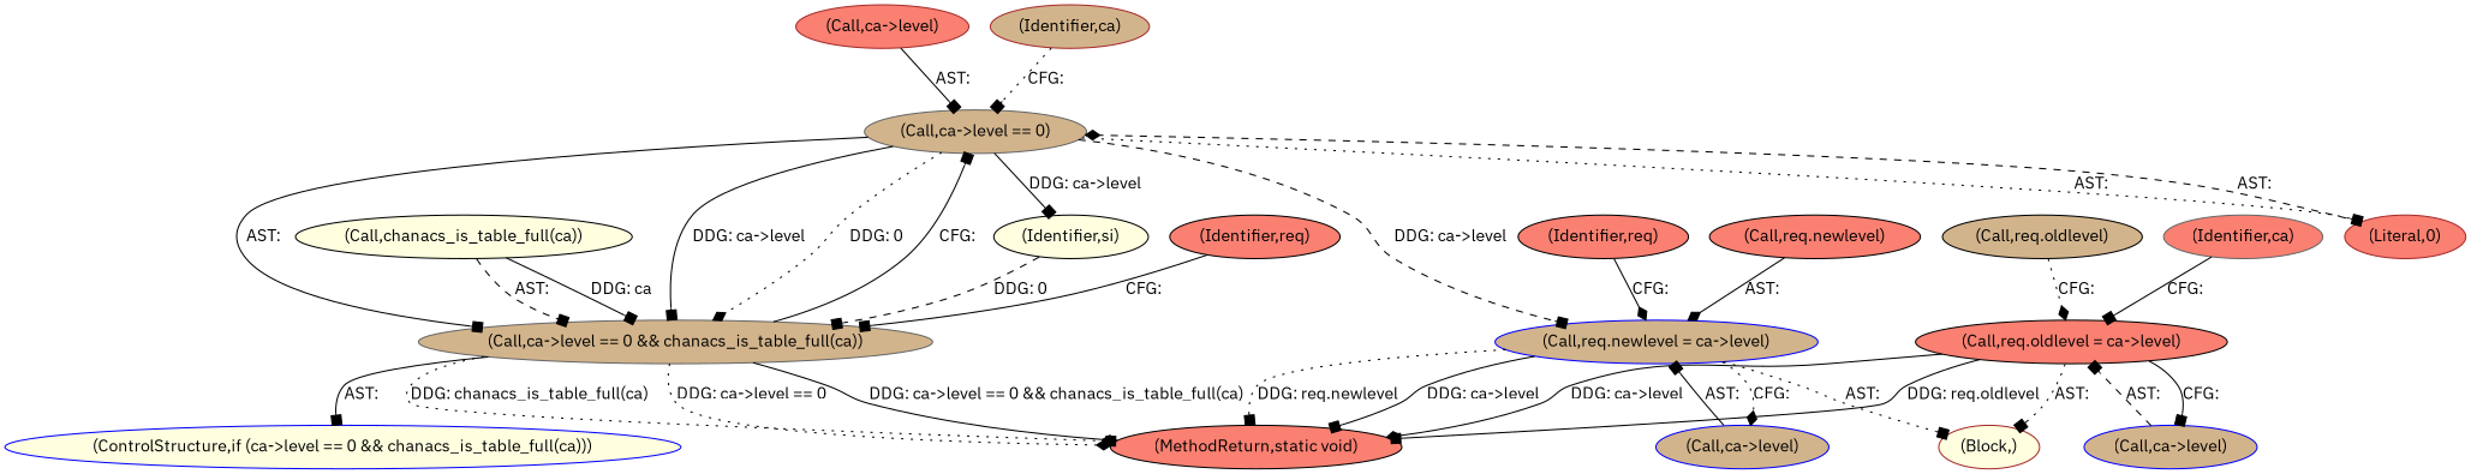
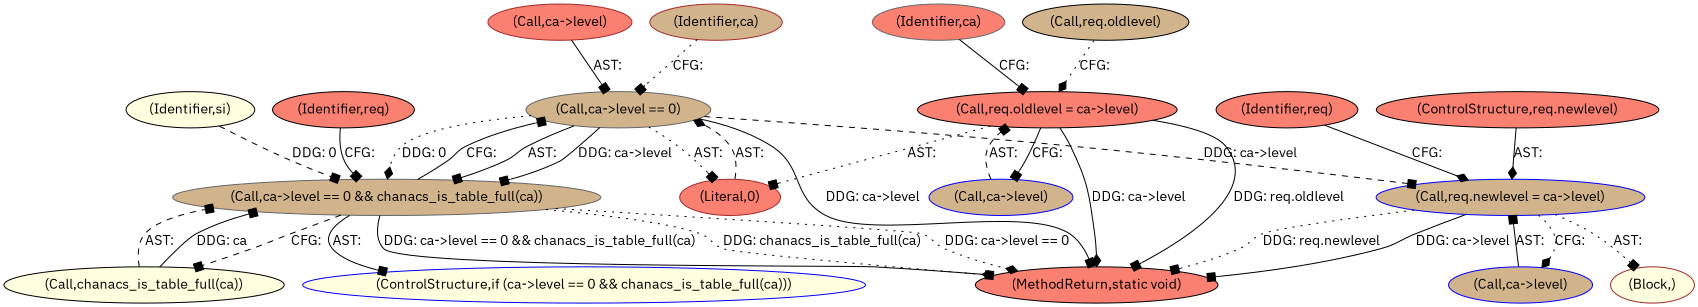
  digraph {
    fontname="IBM Plex Sans"
    node [color=black fillcolor=salmon fontname="IBM Plex Sans" style=filled]
    edge [arrowhead=box fontname="IBM Plex Sans" style=solid]
    n1 [color=gray40 fillcolor=tan label="(Call,ca->level == 0)"]
    n2 [color=gray40 fillcolor=tan label="(Call,ca->level == 0 && chanacs_is_table_full(ca))"]
    n3 [color=blue fillcolor=tan label="(Call,req.newlevel = ca->level)"]
    n4 [label="(MethodReturn,static void)"]
    n5 [color=brown label="(Literal,0)"]
    n6 [fillcolor=lightyellow label="(Call,chanacs_is_table_full(ca))"]
    n7 [color=blue fillcolor=lightyellow label="(ControlStructure,if (ca->level == 0 && chanacs_is_table_full(ca)))"]
    n8 [label="(Call,req.oldlevel = ca->level)"]
    n9 [color=blue fillcolor=tan label="(Call,ca->level)"]
    n10 [color=brown fillcolor=lightyellow label="(Block,)"]
    n11 [color=blue fillcolor=tan label="(Call,ca->level)"]
    n12 [color=gray40 label="(Identifier,ca)"]
    n13 [fillcolor=tan label="(Call,req.oldlevel)"]
    n14 [fillcolor=lightyellow label="(Identifier,si)"]
    n15 [label="(Identifier,req)"]
    n16 [color=brown label="(Call,ca->level)"]
-   n17 [label="(Call,req.newlevel)"]
+   n17 [label="(ControlStructure,req.newlevel)"]
    n18 [color=brown fillcolor=tan label="(Identifier,ca)"]
    n19 [label="(Identifier,req)"]
    n1 -> n2 [label="AST: "]
    n1 -> n2 [label="DDG: ca->level"]
    n1 -> n2 [arrowhead=diamond label="DDG: 0" style=dotted]
    n1 -> n3 [label="DDG: ca->level" style=dashed]
-   n1 -> n14 [label="DDG: ca->level"]
+   n1 -> n4 [label="DDG: ca->level"]
    n1 -> n5 [label="AST: " style=dotted]
    n2 -> n1 [label="CFG: "]
    n2 -> n4 [label="DDG: chanacs_is_table_full(ca)" style=dotted]
    n2 -> n4 [arrowhead=diamond label="DDG: ca->level == 0" style=dotted]
    n2 -> n4 [arrowhead=diamond label="DDG: ca->level == 0 && chanacs_is_table_full(ca)"]
+   n2 -> n6 [label="CFG: " style=dashed]
    n2 -> n7 [label="AST: "]
    n3 -> n4 [label="DDG: req.newlevel" style=dotted]
    n3 -> n4 [label="DDG: ca->level"]
    n3 -> n10 [label="AST: " style=dotted]
    n3 -> n11 [arrowhead=diamond label="CFG: " style=dotted]
    n5 -> n1 [arrowhead=diamond label="AST: " style=dashed]
    n6 -> n2 [label="AST: " style=dashed]
    n6 -> n2 [label="DDG: ca"]
    n8 -> n4 [arrowhead=diamond label="DDG: ca->level"]
    n8 -> n4 [label="DDG: req.oldlevel"]
    n8 -> n9 [label="CFG: "]
-   n8 -> n10 [label="AST: " style=dotted]
+   n8 -> n5 [label="AST: " style=dotted]
    n9 -> n8 [label="AST: " style=dashed]
    n11 -> n3 [label="AST: "]
    n12 -> n8 [label="CFG: "]
    n13 -> n8 [arrowhead=diamond label="CFG: " style=dotted]
    n14 -> n2 [label="DDG: 0" style=dashed]
    n15 -> n3 [arrowhead=diamond label="CFG: "]
    n16 -> n1 [label="AST: "]
    n17 -> n3 [arrowhead=diamond label="AST: "]
    n18 -> n1 [label="CFG: " style=dotted]
    n19 -> n2 [label="CFG: "]
  }
